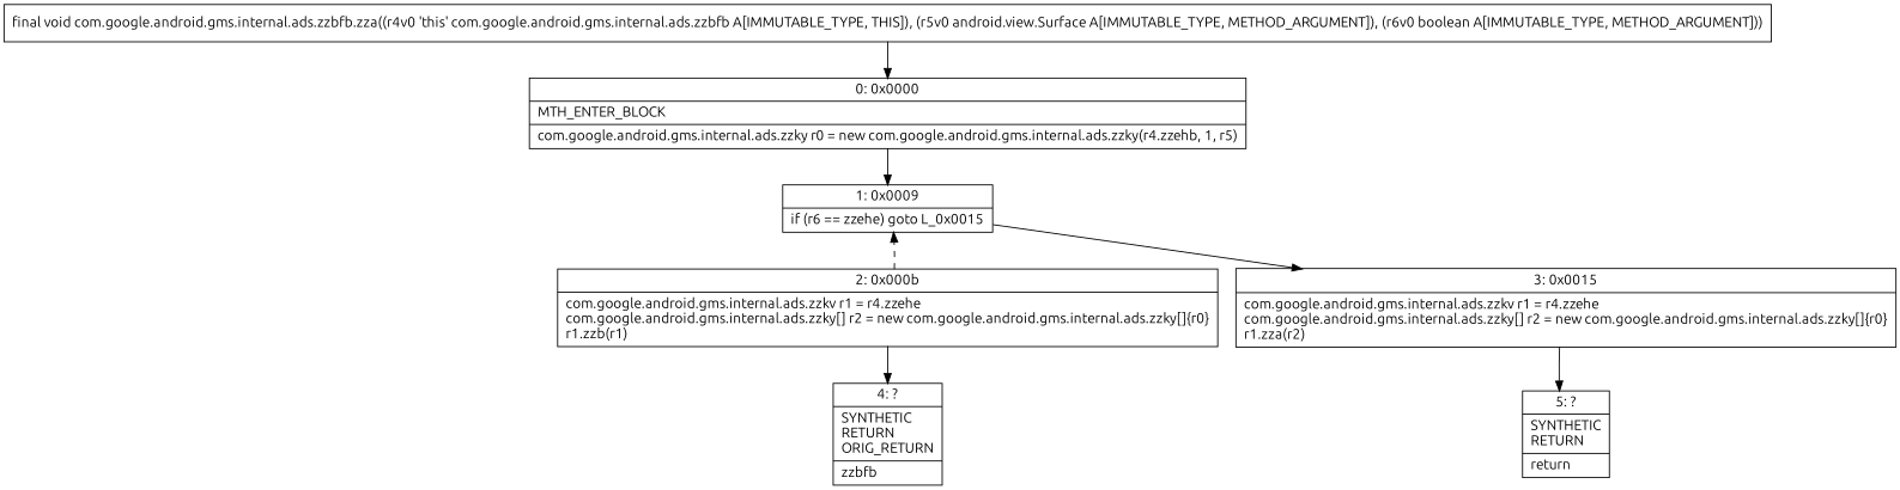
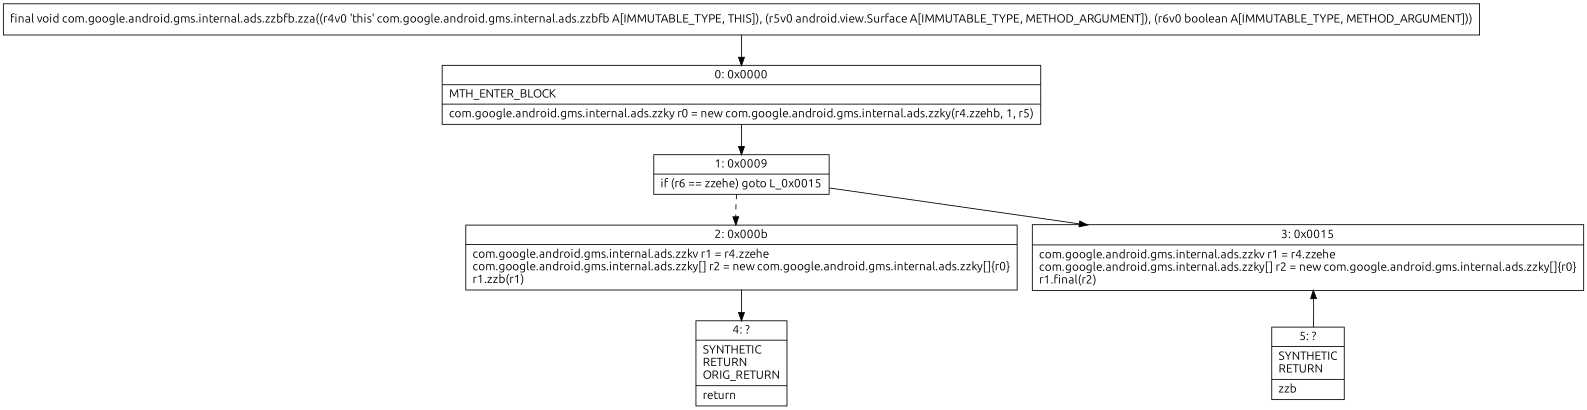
  digraph {
    fontname=Ubuntu
    node [fontname=Ubuntu shape=record]
    edge [fontname=Ubuntu]
    n1 [label="{0\:\ 0x0000|MTH_ENTER_BLOCK\l|com.google.android.gms.internal.ads.zzky r0 = new com.google.android.gms.internal.ads.zzky(r4.zzehb, 1, r5)\l}"]
    n2 [label="{1\:\ 0x0009|if (r6 == zzehe) goto L_0x0015\l}"]
    n3 [label="{2\:\ 0x000b|com.google.android.gms.internal.ads.zzkv r1 = r4.zzehe\lcom.google.android.gms.internal.ads.zzky[] r2 = new com.google.android.gms.internal.ads.zzky[]\{r0\}\lr1.zzb(r1)\l}"]
-   n4 [label="{3\:\ 0x0015|com.google.android.gms.internal.ads.zzkv r1 = r4.zzehe\lcom.google.android.gms.internal.ads.zzky[] r2 = new com.google.android.gms.internal.ads.zzky[]\{r0\}\lr1.zza(r2)\l}"]
-   n5 [label="{4\:\ ?|SYNTHETIC\lRETURN\lORIG_RETURN\l|zzbfb\l}"]
-   n6 [label="{5\:\ ?|SYNTHETIC\lRETURN\l|return\l}"]
+   n4 [label="{3\:\ 0x0015|com.google.android.gms.internal.ads.zzkv r1 = r4.zzehe\lcom.google.android.gms.internal.ads.zzky[] r2 = new com.google.android.gms.internal.ads.zzky[]\{r0\}\lr1.final(r2)\l}"]
+   n5 [label="{4\:\ ?|SYNTHETIC\lRETURN\lORIG_RETURN\l|return\l}"]
+   n6 [label="{5\:\ ?|SYNTHETIC\lRETURN\l|zzb\l}"]
    n7 [label="{final void com.google.android.gms.internal.ads.zzbfb.zza((r4v0 'this' com.google.android.gms.internal.ads.zzbfb A[IMMUTABLE_TYPE, THIS]), (r5v0 android.view.Surface A[IMMUTABLE_TYPE, METHOD_ARGUMENT]), (r6v0 boolean A[IMMUTABLE_TYPE, METHOD_ARGUMENT])) }"]
    n1 -> n2
-   n3 -> n2 [style=dashed]
+   n2 -> n3 [style=dashed]
    n2 -> n4
    n3 -> n5
-   n4 -> n6
+   n6 -> n4
    n7 -> n1
  }
